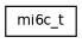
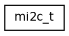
  digraph {
    rankdir=LR
-   n1 [color=black fillcolor=white fontname=Helvetica fontsize=10 height=0.2 label=mi6c_t shape=record style=filled width=0.4]
+   n1 [color=black fillcolor=white fontname=Helvetica fontsize=10 height=0.2 label=mi2c_t shape=record style=filled width=0.4]
  }
